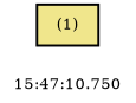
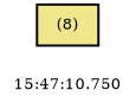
  digraph {
    label="15:47:10.750"
-   n1 [color=black fontcolor=black label="(1)" shape=rectangle style="bold,filled" fillcolor=khaki]
+   n1 [color=black fontcolor=black label="(8)" shape=rectangle style="bold,filled" fillcolor=khaki]
  }
